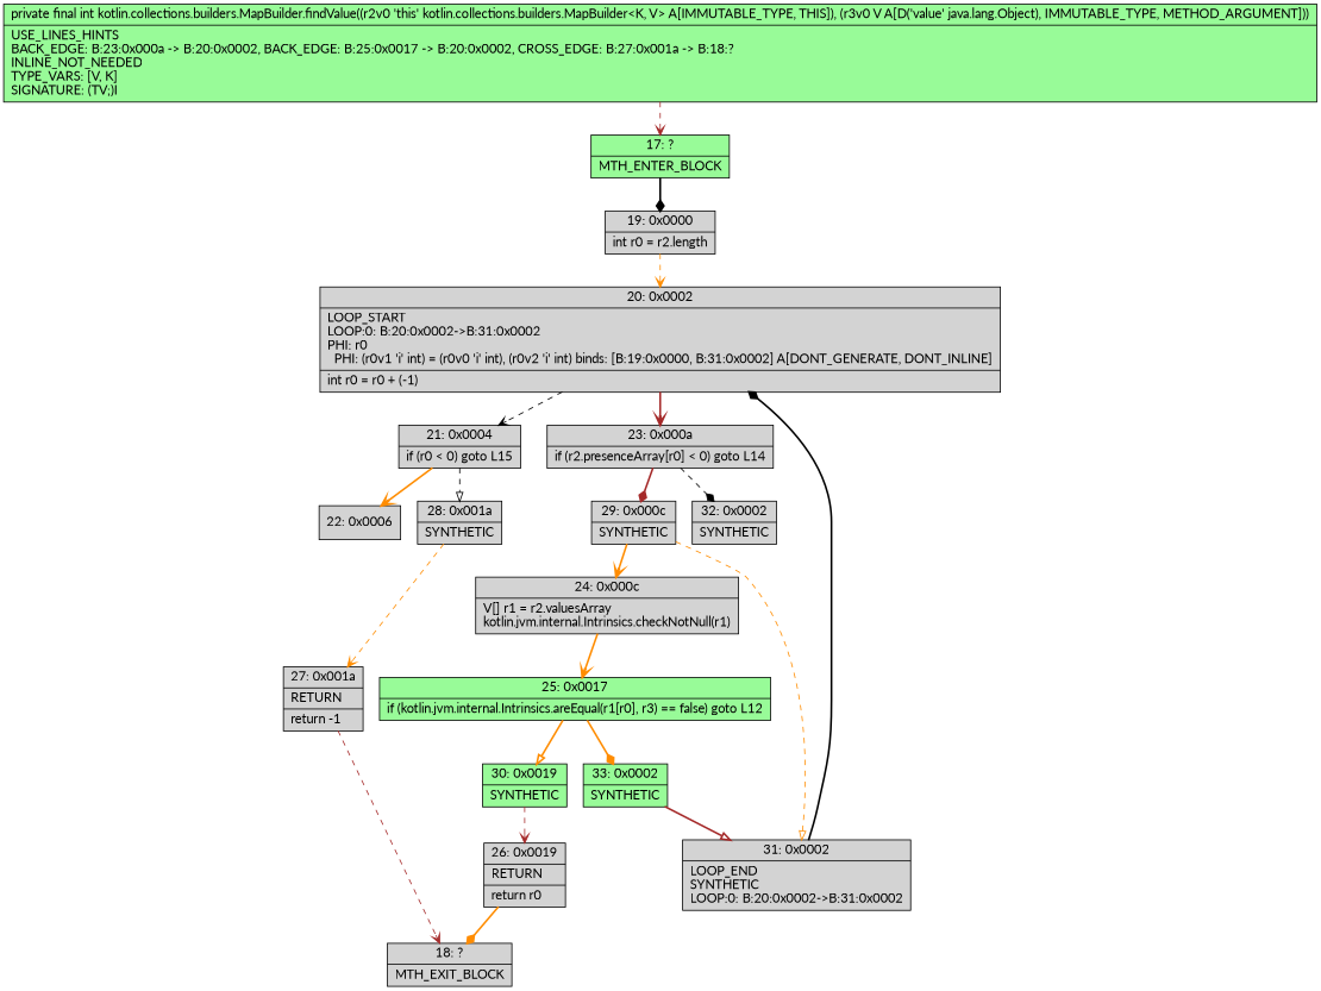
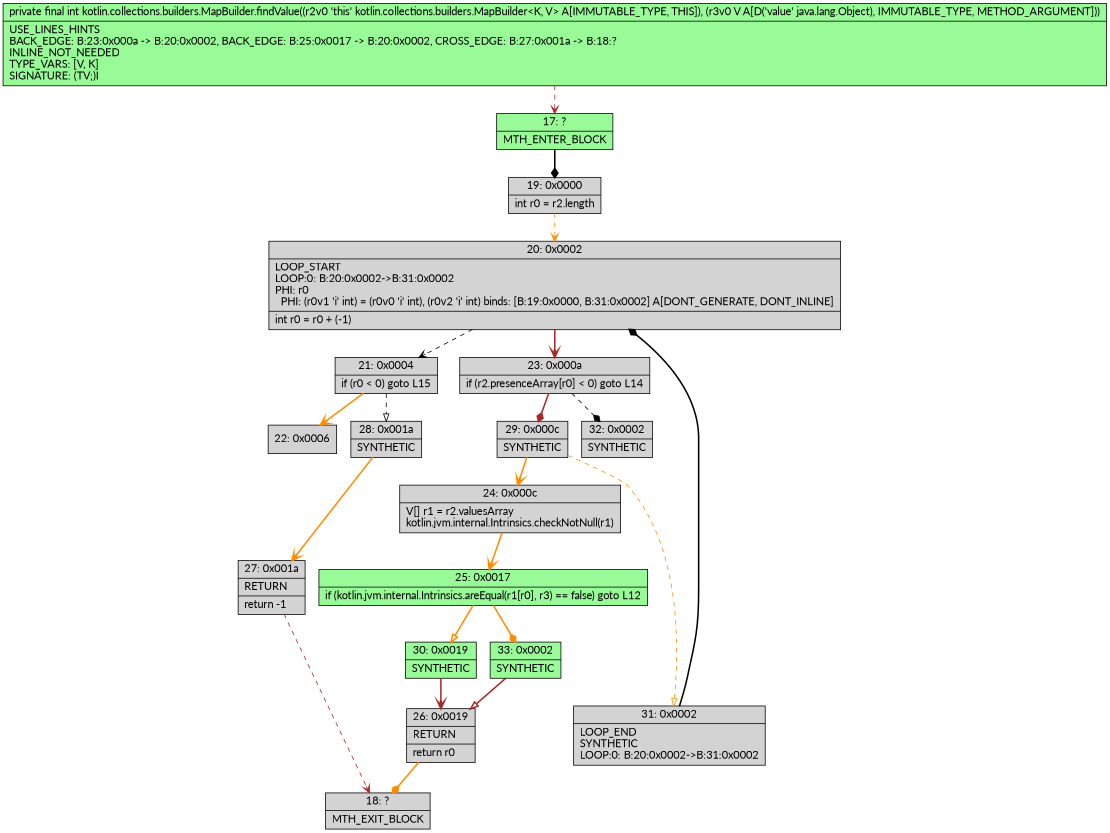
  digraph {
    fontname=Lato
    node [fillcolor=lightgrey fontname=Lato shape=record style=filled]
    edge [arrowhead=vee color=darkorange fontname=Lato style=bold]
    n1 [fillcolor=palegreen label="{17\:\ ?|MTH_ENTER_BLOCK\l}"]
    n2 [label="{19\:\ 0x0000|int r0 = r2.length\l}"]
    n3 [label="{20\:\ 0x0002|LOOP_START\lLOOP:0: B:20:0x0002\-\>B:31:0x0002\lPHI: r0 \l  PHI: (r0v1 'i' int) = (r0v0 'i' int), (r0v2 'i' int) binds: [B:19:0x0000, B:31:0x0002] A[DONT_GENERATE, DONT_INLINE]\l|int r0 = r0 + (\-1)\l}"]
    n4 [label="{21\:\ 0x0004|if (r0 \< 0) goto L15\l}"]
    n5 [label="{23\:\ 0x000a|if (r2.presenceArray[r0] \< 0) goto L14\l}"]
    n6 [label="{22\:\ 0x0006}"]
    n7 [label="{28\:\ 0x001a|SYNTHETIC\l}"]
    n8 [label="{27\:\ 0x001a|RETURN\l|return \-1\l}"]
    n9 [label="{29\:\ 0x000c|SYNTHETIC\l}"]
    n10 [label="{32\:\ 0x0002|SYNTHETIC\l}"]
    n11 [label="{24\:\ 0x000c|V[] r1 = r2.valuesArray\lkotlin.jvm.internal.Intrinsics.checkNotNull(r1)\l}"]
    n12 [label="{31\:\ 0x0002|LOOP_END\lSYNTHETIC\lLOOP:0: B:20:0x0002\-\>B:31:0x0002\l}"]
    n13 [fillcolor=palegreen label="{25\:\ 0x0017|if (kotlin.jvm.internal.Intrinsics.areEqual(r1[r0], r3) == false) goto L12\l}"]
    n14 [fillcolor=palegreen label="{30\:\ 0x0019|SYNTHETIC\l}"]
    n15 [fillcolor=palegreen label="{33\:\ 0x0002|SYNTHETIC\l}"]
    n16 [label="{26\:\ 0x0019|RETURN\l|return r0\l}"]
    n17 [label="{18\:\ ?|MTH_EXIT_BLOCK\l}"]
    n18 [fillcolor=palegreen label="{private final int kotlin.collections.builders.MapBuilder.findValue((r2v0 'this' kotlin.collections.builders.MapBuilder\<K, V\> A[IMMUTABLE_TYPE, THIS]), (r3v0 V A[D('value' java.lang.Object), IMMUTABLE_TYPE, METHOD_ARGUMENT]))  | USE_LINES_HINTS\lBACK_EDGE: B:23:0x000a \-\> B:20:0x0002, BACK_EDGE: B:25:0x0017 \-\> B:20:0x0002, CROSS_EDGE: B:27:0x001a \-\> B:18:?\lINLINE_NOT_NEEDED\lTYPE_VARS: [V, K]\lSIGNATURE: (TV;)I\l}"]
    n1 -> n2 [arrowhead=diamond color=black]
    n2 -> n3 [style=dashed]
    n3 -> n4 [color=black style=dashed]
    n3 -> n5 [color=brown]
    n4 -> n6
    n4 -> n7 [arrowhead=onormal color=black style=dashed]
    n5 -> n9 [arrowhead=diamond color=brown]
    n5 -> n10 [arrowhead=diamond color=black style=dashed]
-   n7 -> n8 [style=dashed]
+   n7 -> n8
    n8 -> n17 [color=brown style=dashed]
    n9 -> n11
    n9 -> n12 [arrowhead=onormal style=dashed]
    n11 -> n13
    n12 -> n3 [arrowhead=diamond color=black]
    n13 -> n14 [arrowhead=onormal]
    n13 -> n15 [arrowhead=diamond]
-   n14 -> n16 [color=brown style=dashed]
-   n15 -> n12 [arrowhead=onormal color=brown]
+   n14 -> n16 [color=brown]
+   n15 -> n16 [arrowhead=onormal color=brown]
    n16 -> n17 [arrowhead=diamond]
    n18 -> n1 [color=brown style=dashed]
  }
